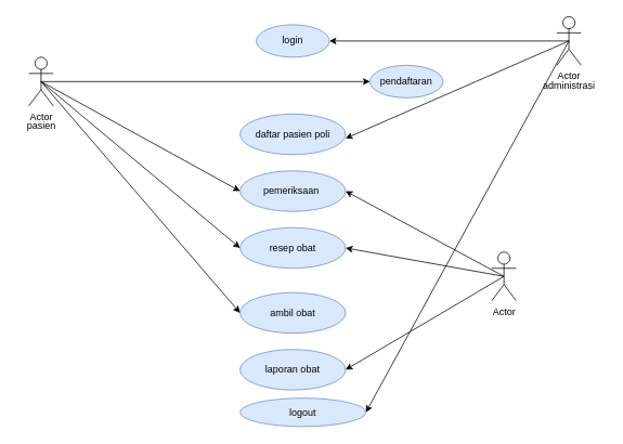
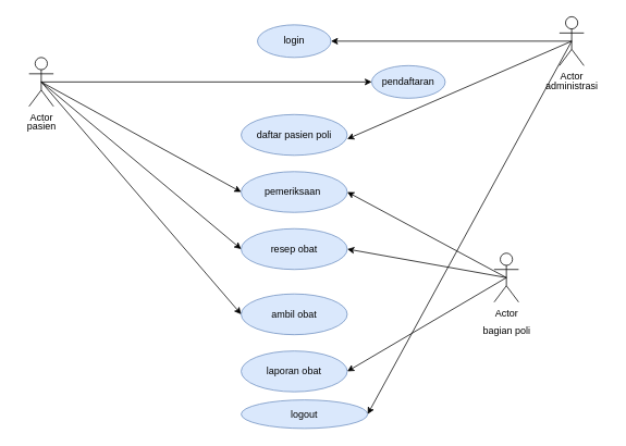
  <mxCell id="0" />
  <mxCell id="1" parent="0" />
  <mxCell id="2" style="edgeStyle=orthogonalEdgeStyle;rounded=0;orthogonalLoop=1;jettySize=auto;html=1;exitX=0.5;exitY=0.5;exitDx=0;exitDy=0;exitPerimeter=0;entryX=1;entryY=0.5;entryDx=0;entryDy=0;" edge="1" parent="1" source="3" target="7"><mxGeometry relative="1" as="geometry" /></mxCell>
  <mxCell id="3" value="Actor" style="shape=umlActor;verticalLabelPosition=bottom;verticalAlign=top;html=1;" vertex="1" parent="1"><mxGeometry x="685" y="20" width="30" height="60" as="geometry" /></mxCell>
  <mxCell id="4" value="Actor" style="shape=umlActor;verticalLabelPosition=bottom;verticalAlign=top;html=1;" vertex="1" parent="1"><mxGeometry x="605" y="310" width="30" height="60" as="geometry" /></mxCell>
  <mxCell id="5" style="edgeStyle=orthogonalEdgeStyle;rounded=0;orthogonalLoop=1;jettySize=auto;html=1;exitX=0.5;exitY=0.5;exitDx=0;exitDy=0;exitPerimeter=0;entryX=0;entryY=0.5;entryDx=0;entryDy=0;" edge="1" parent="1" source="6" target="8"><mxGeometry relative="1" as="geometry" /></mxCell>
  <mxCell id="6" value="Actor" style="shape=umlActor;verticalLabelPosition=bottom;verticalAlign=top;html=1;" vertex="1" parent="1"><mxGeometry x="35" y="70" width="30" height="60" as="geometry" /></mxCell>
  <mxCell id="7" value="login" style="ellipse;whiteSpace=wrap;html=1;fillColor=#dae8fc;strokeColor=#6c8ebf;" vertex="1" parent="1"><mxGeometry x="315" y="30" width="90" height="40" as="geometry" /></mxCell>
  <mxCell id="8" value="pendaftaran" style="ellipse;whiteSpace=wrap;html=1;fillColor=#dae8fc;strokeColor=#6c8ebf;" vertex="1" parent="1"><mxGeometry x="455" y="80" width="90" height="40" as="geometry" /></mxCell>
  <mxCell id="9" value="daftar pasien poli" style="ellipse;whiteSpace=wrap;html=1;fillColor=#dae8fc;strokeColor=#6c8ebf;" vertex="1" parent="1"><mxGeometry x="295" y="140" width="130" height="50" as="geometry" /></mxCell>
  <mxCell id="10" value="pemeriksaan&amp;nbsp;" style="ellipse;whiteSpace=wrap;html=1;fillColor=#dae8fc;strokeColor=#6c8ebf;" vertex="1" parent="1"><mxGeometry x="295" y="210" width="130" height="50" as="geometry" /></mxCell>
  <mxCell id="11" value="resep obat" style="ellipse;whiteSpace=wrap;html=1;fillColor=#dae8fc;strokeColor=#6c8ebf;" vertex="1" parent="1"><mxGeometry x="295" y="280" width="130" height="50" as="geometry" /></mxCell>
  <mxCell id="12" value="ambil obat" style="ellipse;whiteSpace=wrap;html=1;fillColor=#dae8fc;strokeColor=#6c8ebf;" vertex="1" parent="1"><mxGeometry x="295" y="360" width="130" height="50" as="geometry" /></mxCell>
  <mxCell id="13" value="logout" style="ellipse;whiteSpace=wrap;html=1;fillColor=#dae8fc;strokeColor=#6c8ebf;" vertex="1" parent="1"><mxGeometry x="295" y="490" width="155" height="35" as="geometry" /></mxCell>
  <mxCell id="14" value="pasien" style="text;html=1;align=center;verticalAlign=middle;resizable=0;points=[];autosize=1;strokeColor=none;fillColor=none;" vertex="1" parent="1"><mxGeometry x="20" y="140" width="60" height="30" as="geometry" /></mxCell>
  <mxCell id="15" value="administrasi" style="text;html=1;align=center;verticalAlign=middle;resizable=0;points=[];autosize=1;strokeColor=none;fillColor=none;" vertex="1" parent="1"><mxGeometry x="655" y="90" width="90" height="30" as="geometry" /></mxCell>
+ <mxCell id="16" value="bagian poli" style="text;html=1;align=center;verticalAlign=middle;resizable=0;points=[];autosize=1;strokeColor=none;fillColor=none;" vertex="1" parent="1"><mxGeometry x="580" y="390" width="80" height="30" as="geometry" /></mxCell>
  <mxCell id="17" value="" style="endArrow=classic;html=1;rounded=0;exitX=0.5;exitY=0.5;exitDx=0;exitDy=0;exitPerimeter=0;entryX=0;entryY=0.5;entryDx=0;entryDy=0;" edge="1" parent="1" source="6" target="10"><mxGeometry width="50" height="50" relative="1" as="geometry"><mxPoint x="295" y="270" as="sourcePoint" /><mxPoint x="345" y="220" as="targetPoint" /></mxGeometry></mxCell>
  <mxCell id="18" value="" style="endArrow=classic;html=1;rounded=0;exitX=0.5;exitY=0.5;exitDx=0;exitDy=0;exitPerimeter=0;entryX=0;entryY=0.5;entryDx=0;entryDy=0;" edge="1" parent="1" source="6" target="11"><mxGeometry width="50" height="50" relative="1" as="geometry"><mxPoint x="295" y="270" as="sourcePoint" /><mxPoint x="345" y="220" as="targetPoint" /></mxGeometry></mxCell>
  <mxCell id="19" value="" style="endArrow=classic;html=1;rounded=0;entryX=0;entryY=0.5;entryDx=0;entryDy=0;exitX=0.5;exitY=0.5;exitDx=0;exitDy=0;exitPerimeter=0;" edge="1" parent="1" source="6" target="12"><mxGeometry width="50" height="50" relative="1" as="geometry"><mxPoint x="105" y="100" as="sourcePoint" /><mxPoint x="345" y="220" as="targetPoint" /></mxGeometry></mxCell>
  <mxCell id="20" value="" style="endArrow=classic;html=1;rounded=0;exitX=0.5;exitY=0.5;exitDx=0;exitDy=0;exitPerimeter=0;" edge="1" parent="1" source="3"><mxGeometry width="50" height="50" relative="1" as="geometry"><mxPoint x="295" y="270" as="sourcePoint" /><mxPoint x="425" y="170" as="targetPoint" /></mxGeometry></mxCell>
  <mxCell id="21" value="" style="endArrow=classic;html=1;rounded=0;exitX=0.5;exitY=0.5;exitDx=0;exitDy=0;exitPerimeter=0;entryX=1;entryY=0.5;entryDx=0;entryDy=0;" edge="1" parent="1" source="3" target="13"><mxGeometry width="50" height="50" relative="1" as="geometry"><mxPoint x="295" y="270" as="sourcePoint" /><mxPoint x="345" y="220" as="targetPoint" /></mxGeometry></mxCell>
  <mxCell id="22" value="laporan obat" style="ellipse;whiteSpace=wrap;html=1;fillColor=#dae8fc;strokeColor=#6c8ebf;" vertex="1" parent="1"><mxGeometry x="295" y="430" width="130" height="50" as="geometry" /></mxCell>
  <mxCell id="23" value="" style="endArrow=classic;html=1;rounded=0;exitX=0.5;exitY=0.5;exitDx=0;exitDy=0;exitPerimeter=0;entryX=1;entryY=0.5;entryDx=0;entryDy=0;" edge="1" parent="1" source="4" target="10"><mxGeometry width="50" height="50" relative="1" as="geometry"><mxPoint x="295" y="270" as="sourcePoint" /><mxPoint x="345" y="220" as="targetPoint" /></mxGeometry></mxCell>
  <mxCell id="24" value="" style="endArrow=classic;html=1;rounded=0;exitX=0.5;exitY=0.5;exitDx=0;exitDy=0;exitPerimeter=0;entryX=1;entryY=0.5;entryDx=0;entryDy=0;" edge="1" parent="1" source="4" target="11"><mxGeometry width="50" height="50" relative="1" as="geometry"><mxPoint x="295" y="270" as="sourcePoint" /><mxPoint x="345" y="220" as="targetPoint" /></mxGeometry></mxCell>
  <mxCell id="25" value="" style="endArrow=classic;html=1;rounded=0;exitX=0.5;exitY=0.5;exitDx=0;exitDy=0;exitPerimeter=0;entryX=1;entryY=0.5;entryDx=0;entryDy=0;" edge="1" parent="1" source="4" target="22"><mxGeometry width="50" height="50" relative="1" as="geometry"><mxPoint x="575" y="330" as="sourcePoint" /><mxPoint x="345" y="220" as="targetPoint" /></mxGeometry></mxCell>
